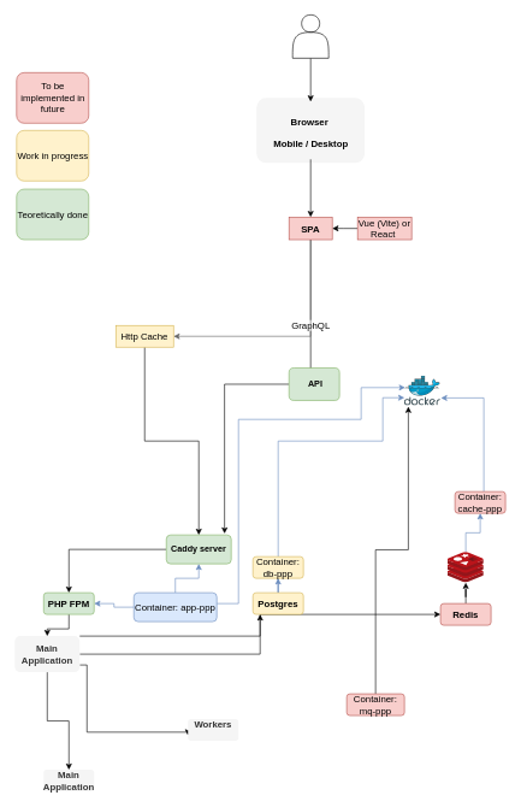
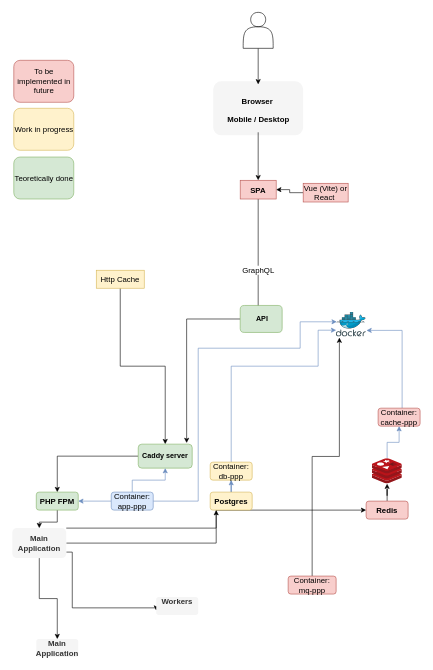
  <mxCell id="0" />
  <mxCell id="1" parent="0" />
  <mxCell id="2" value="" style="rounded=1;whiteSpace=wrap;html=1;fillColor=#f5f5f5;fontColor=#333333;strokeColor=none;" vertex="1" parent="1"><mxGeometry x="355" y="135" width="150" height="90" as="geometry" /></mxCell>
  <mxCell id="3" style="edgeStyle=orthogonalEdgeStyle;rounded=0;orthogonalLoop=1;jettySize=auto;html=1;" edge="1" parent="1" source="4" target="6"><mxGeometry relative="1" as="geometry" /></mxCell>
  <mxCell id="4" value="" style="shape=actor;whiteSpace=wrap;html=1;" vertex="1" parent="1"><mxGeometry x="405" y="20" width="50" height="60" as="geometry" /></mxCell>
  <mxCell id="5" style="edgeStyle=orthogonalEdgeStyle;rounded=0;orthogonalLoop=1;jettySize=auto;html=1;entryX=0.5;entryY=0;entryDx=0;entryDy=0;fontSize=13;" edge="1" parent="1" source="6" target="9"><mxGeometry relative="1" as="geometry" /></mxCell>
  <mxCell id="6" value="&lt;font style=&quot;font-size: 13px;&quot;&gt;Browser&amp;nbsp;&lt;br&gt;Mobile / Desktop&lt;br&gt;&lt;/font&gt;" style="text;strokeColor=none;fillColor=none;html=1;fontSize=24;fontStyle=1;verticalAlign=middle;align=center;" vertex="1" parent="1"><mxGeometry x="370" y="140" width="120" height="80" as="geometry" /></mxCell>
  <mxCell id="7" value="GraphQL" style="edgeStyle=orthogonalEdgeStyle;rounded=0;orthogonalLoop=1;jettySize=auto;html=1;entryX=0;entryY=0.5;entryDx=0;entryDy=0;fontSize=13;" edge="1" parent="1" source="9" target="11"><mxGeometry relative="1" as="geometry"><Array as="points"><mxPoint x="430" y="535" /><mxPoint x="430" y="536" /></Array></mxGeometry></mxCell>
- <mxCell id="8" style="edgeStyle=orthogonalEdgeStyle;rounded=0;orthogonalLoop=1;jettySize=auto;html=1;fontSize=13;fillColor=#f5f5f5;strokeColor=#666666;" edge="1" parent="1" source="9" target="13"><mxGeometry relative="1" as="geometry"><Array as="points"><mxPoint x="430" y="465" /></Array></mxGeometry></mxCell>
  <mxCell id="9" value="&lt;b&gt;SPA&lt;/b&gt;" style="text;html=1;strokeColor=#b85450;fillColor=#f8cecc;align=center;verticalAlign=middle;whiteSpace=wrap;rounded=0;fontSize=13;" vertex="1" parent="1"><mxGeometry x="400" y="300" width="60" height="31.25" as="geometry" /></mxCell>
  <mxCell id="10" style="edgeStyle=orthogonalEdgeStyle;rounded=0;orthogonalLoop=1;jettySize=auto;html=1;entryX=0.897;entryY=-0.048;entryDx=0;entryDy=0;entryPerimeter=0;fontSize=13;" edge="1" parent="1" source="11" target="15"><mxGeometry relative="1" as="geometry" /></mxCell>
  <mxCell id="11" value="&lt;b&gt;&amp;nbsp;API&lt;/b&gt;" style="rounded=1;whiteSpace=wrap;html=1;fillColor=#d5e8d4;strokeColor=#82b366;" vertex="1" parent="1"><mxGeometry x="400" y="508.75" width="70" height="45" as="geometry" /></mxCell>
  <mxCell id="12" style="edgeStyle=orthogonalEdgeStyle;rounded=0;orthogonalLoop=1;jettySize=auto;html=1;entryX=0.5;entryY=0;entryDx=0;entryDy=0;fontSize=13;" edge="1" parent="1" source="13" target="15"><mxGeometry relative="1" as="geometry" /></mxCell>
  <mxCell id="13" value="Http Cache" style="text;html=1;strokeColor=#d6b656;fillColor=#fff2cc;align=center;verticalAlign=middle;whiteSpace=wrap;rounded=0;fontSize=13;" vertex="1" parent="1"><mxGeometry x="160" y="450" width="80" height="30" as="geometry" /></mxCell>
  <mxCell id="14" style="edgeStyle=orthogonalEdgeStyle;rounded=0;orthogonalLoop=1;jettySize=auto;html=1;fontSize=13;" edge="1" parent="1" source="15" target="19"><mxGeometry relative="1" as="geometry" /></mxCell>
  <mxCell id="15" value="&lt;b&gt;Caddy server&lt;/b&gt;" style="rounded=1;whiteSpace=wrap;html=1;fillColor=#d5e8d4;strokeColor=#82b366;" vertex="1" parent="1"><mxGeometry x="230" y="740" width="90" height="40" as="geometry" /></mxCell>
  <mxCell id="16" style="edgeStyle=orthogonalEdgeStyle;rounded=0;orthogonalLoop=1;jettySize=auto;html=1;entryX=1;entryY=0.5;entryDx=0;entryDy=0;fontSize=13;" edge="1" parent="1" source="17" target="9"><mxGeometry relative="1" as="geometry" /></mxCell>
- <mxCell id="17" value="Vue (Vite) or React&amp;nbsp;" style="text;html=1;strokeColor=#b85450;fillColor=#f8cecc;align=center;verticalAlign=middle;whiteSpace=wrap;rounded=0;fontSize=13;" vertex="1" parent="1"><mxGeometry x="495" y="300" width="75" height="31.25" as="geometry" /></mxCell>
+ <mxCell id="17" value="Vue (Vite) or React&amp;nbsp;" style="text;html=1;strokeColor=#b85450;fillColor=#f8cecc;align=center;verticalAlign=middle;whiteSpace=wrap;rounded=0;fontSize=13;" vertex="1" parent="1"><mxGeometry x="505" y="305" width="75" height="31.25" as="geometry" /></mxCell>
  <mxCell id="18" value="" style="edgeStyle=orthogonalEdgeStyle;rounded=0;orthogonalLoop=1;jettySize=auto;html=1;fontSize=13;" edge="1" parent="1" source="19" target="28"><mxGeometry relative="1" as="geometry" /></mxCell>
  <mxCell id="19" value="&lt;b&gt;PHP FPM&lt;/b&gt;" style="rounded=1;whiteSpace=wrap;html=1;fillColor=#d5e8d4;strokeColor=#82b366;fontSize=13;" vertex="1" parent="1"><mxGeometry x="60" y="820" width="70" height="30" as="geometry" /></mxCell>
  <mxCell id="20" style="edgeStyle=orthogonalEdgeStyle;rounded=0;orthogonalLoop=1;jettySize=auto;html=1;entryX=0.5;entryY=1;entryDx=0;entryDy=0;fontSize=13;fillColor=#dae8fc;strokeColor=#6c8ebf;" edge="1" parent="1" source="23" target="15"><mxGeometry relative="1" as="geometry" /></mxCell>
  <mxCell id="21" style="edgeStyle=orthogonalEdgeStyle;rounded=0;orthogonalLoop=1;jettySize=auto;html=1;entryX=1;entryY=0.5;entryDx=0;entryDy=0;fontSize=13;fillColor=#dae8fc;strokeColor=#6c8ebf;" edge="1" parent="1" source="23" target="19"><mxGeometry relative="1" as="geometry" /></mxCell>
  <mxCell id="22" style="edgeStyle=orthogonalEdgeStyle;rounded=0;orthogonalLoop=1;jettySize=auto;html=1;entryX=0.02;entryY=0.39;entryDx=0;entryDy=0;entryPerimeter=0;fontSize=13;fillColor=#dae8fc;strokeColor=#6c8ebf;" edge="1" parent="1" source="23" target="33"><mxGeometry relative="1" as="geometry"><Array as="points"><mxPoint x="330" y="835" /><mxPoint x="330" y="580" /><mxPoint x="500" y="580" /><mxPoint x="500" y="536" /></Array></mxGeometry></mxCell>
- <mxCell id="23" value="Container: app-ppp" style="rounded=1;whiteSpace=wrap;html=1;fillColor=#dae8fc;strokeColor=#6c8ebf;fontSize=13;" vertex="1" parent="1"><mxGeometry x="185" y="820" width="115" height="40" as="geometry" /></mxCell>
+ <mxCell id="23" value="Container: app-ppp" style="rounded=1;whiteSpace=wrap;html=1;fillColor=#dae8fc;strokeColor=#6c8ebf;fontSize=13;" vertex="1" parent="1"><mxGeometry x="185" y="820" width="70" height="30" as="geometry" /></mxCell>
  <mxCell id="24" style="edgeStyle=orthogonalEdgeStyle;rounded=0;orthogonalLoop=1;jettySize=auto;html=1;fontSize=13;" edge="1" parent="1" source="28" target="30"><mxGeometry relative="1" as="geometry"><Array as="points"><mxPoint x="360" y="880" /></Array></mxGeometry></mxCell>
  <mxCell id="25" style="edgeStyle=orthogonalEdgeStyle;rounded=0;orthogonalLoop=1;jettySize=auto;html=1;fontSize=13;" edge="1" parent="1" source="28" target="38"><mxGeometry relative="1" as="geometry" /></mxCell>
  <mxCell id="26" style="edgeStyle=orthogonalEdgeStyle;rounded=0;orthogonalLoop=1;jettySize=auto;html=1;entryX=0;entryY=0.75;entryDx=0;entryDy=0;fontSize=13;" edge="1" parent="1" source="28" target="37"><mxGeometry relative="1" as="geometry"><Array as="points"><mxPoint x="120" y="920" /><mxPoint x="120" y="1013" /></Array></mxGeometry></mxCell>
  <mxCell id="27" style="edgeStyle=orthogonalEdgeStyle;rounded=0;orthogonalLoop=1;jettySize=auto;html=1;entryX=0;entryY=0.5;entryDx=0;entryDy=0;fontSize=13;" edge="1" parent="1" source="28" target="40"><mxGeometry relative="1" as="geometry" /></mxCell>
  <mxCell id="28" value="&lt;b&gt;Main Application&lt;/b&gt;" style="rounded=1;whiteSpace=wrap;html=1;fillColor=#f5f5f5;fontColor=#333333;strokeColor=none;fontSize=13;" vertex="1" parent="1"><mxGeometry x="20" y="880" width="90" height="50" as="geometry" /></mxCell>
  <mxCell id="29" style="edgeStyle=orthogonalEdgeStyle;rounded=0;orthogonalLoop=1;jettySize=auto;html=1;fontSize=13;fillColor=#dae8fc;strokeColor=#6c8ebf;" edge="1" parent="1" source="30" target="32"><mxGeometry relative="1" as="geometry" /></mxCell>
  <mxCell id="30" value="&lt;b&gt;Postgres&lt;/b&gt;" style="rounded=1;whiteSpace=wrap;html=1;fillColor=#fff2cc;strokeColor=#d6b656;fontSize=13;" vertex="1" parent="1"><mxGeometry x="350" y="820" width="70" height="30" as="geometry" /></mxCell>
  <mxCell id="31" style="edgeStyle=orthogonalEdgeStyle;rounded=0;orthogonalLoop=1;jettySize=auto;html=1;fontSize=13;fillColor=#dae8fc;strokeColor=#6c8ebf;" edge="1" parent="1" source="32" target="33"><mxGeometry relative="1" as="geometry"><Array as="points"><mxPoint x="385" y="610" /><mxPoint x="530" y="610" /><mxPoint x="530" y="550" /></Array></mxGeometry></mxCell>
  <mxCell id="32" value="Container: db-ppp" style="rounded=1;whiteSpace=wrap;html=1;fillColor=#fff2cc;strokeColor=#d6b656;fontSize=13;" vertex="1" parent="1"><mxGeometry x="350" y="770" width="70" height="30" as="geometry" /></mxCell>
  <mxCell id="33" value="" style="sketch=0;aspect=fixed;html=1;points=[];align=center;image;fontSize=12;image=img/lib/mscae/Docker.svg;" vertex="1" parent="1"><mxGeometry x="560" y="520" width="50" height="41" as="geometry" /></mxCell>
  <mxCell id="34" value="To be implemented in future" style="rounded=1;whiteSpace=wrap;html=1;fontSize=13;fillColor=#f8cecc;strokeColor=#b85450;" vertex="1" parent="1"><mxGeometry x="22.5" y="100" width="100" height="70" as="geometry" /></mxCell>
  <mxCell id="35" style="edgeStyle=orthogonalEdgeStyle;rounded=0;orthogonalLoop=1;jettySize=auto;html=1;fontSize=13;entryX=1.012;entryY=0.74;entryDx=0;entryDy=0;entryPerimeter=0;fillColor=#dae8fc;strokeColor=#6c8ebf;" edge="1" parent="1" source="36" target="33"><mxGeometry relative="1" as="geometry"><mxPoint x="665" y="555" as="targetPoint" /><Array as="points"><mxPoint x="670" y="550" /></Array></mxGeometry></mxCell>
  <mxCell id="36" value="Container: &lt;br&gt;cache-ppp" style="rounded=1;whiteSpace=wrap;html=1;fillColor=#f8cecc;strokeColor=#b85450;fontSize=13;" vertex="1" parent="1"><mxGeometry x="630" y="680" width="70" height="30" as="geometry" /></mxCell>
  <mxCell id="37" value="&lt;b&gt;Workers&lt;br&gt;&lt;br&gt;&lt;/b&gt;" style="rounded=1;whiteSpace=wrap;html=1;fillColor=#f5f5f5;fontColor=#333333;strokeColor=none;fontSize=13;" vertex="1" parent="1"><mxGeometry x="260" y="995" width="70" height="30" as="geometry" /></mxCell>
  <mxCell id="38" value="&lt;b&gt;Main Application&lt;/b&gt;" style="rounded=1;whiteSpace=wrap;html=1;fillColor=#f5f5f5;fontColor=#333333;strokeColor=none;fontSize=13;" vertex="1" parent="1"><mxGeometry x="60" y="1065" width="70" height="30" as="geometry" /></mxCell>
  <mxCell id="39" style="edgeStyle=orthogonalEdgeStyle;rounded=0;orthogonalLoop=1;jettySize=auto;html=1;fontSize=13;" edge="1" parent="1" source="40" target="42"><mxGeometry relative="1" as="geometry" /></mxCell>
  <mxCell id="40" value="&lt;b&gt;Redis&lt;br&gt;&lt;/b&gt;" style="rounded=1;whiteSpace=wrap;html=1;fillColor=#f8cecc;strokeColor=#b85450;fontSize=13;" vertex="1" parent="1"><mxGeometry x="610" y="835" width="70" height="30" as="geometry" /></mxCell>
  <mxCell id="41" style="edgeStyle=orthogonalEdgeStyle;rounded=0;orthogonalLoop=1;jettySize=auto;html=1;fontSize=13;fillColor=#dae8fc;strokeColor=#6c8ebf;" edge="1" parent="1" source="42" target="36"><mxGeometry relative="1" as="geometry" /></mxCell>
  <mxCell id="42" value="" style="sketch=0;aspect=fixed;html=1;points=[];align=center;image;fontSize=12;image=img/lib/mscae/Cache_Redis_Product.svg;" vertex="1" parent="1"><mxGeometry x="620" y="764" width="50" height="42" as="geometry" /></mxCell>
  <mxCell id="43" value="Work in progress" style="rounded=1;whiteSpace=wrap;html=1;fontSize=13;fillColor=#fff2cc;strokeColor=#d6b656;" vertex="1" parent="1"><mxGeometry x="22.5" y="180" width="100" height="70" as="geometry" /></mxCell>
  <mxCell id="44" value="Teoretically done" style="rounded=1;whiteSpace=wrap;html=1;fontSize=13;fillColor=#d5e8d4;strokeColor=#82b366;" vertex="1" parent="1"><mxGeometry x="22.5" y="261.25" width="100" height="70" as="geometry" /></mxCell>
  <mxCell id="45" style="edgeStyle=orthogonalEdgeStyle;rounded=0;orthogonalLoop=1;jettySize=auto;html=1;entryX=0.108;entryY=1.032;entryDx=0;entryDy=0;entryPerimeter=0;fontSize=13;" edge="1" parent="1" source="46" target="33"><mxGeometry relative="1" as="geometry" /></mxCell>
  <mxCell id="46" value="Container: &lt;br&gt;mq-ppp" style="rounded=1;whiteSpace=wrap;html=1;fillColor=#f8cecc;strokeColor=#b85450;fontSize=13;" vertex="1" parent="1"><mxGeometry x="480" y="960" width="80" height="30" as="geometry" /></mxCell>
